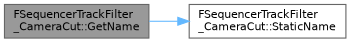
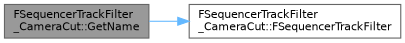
  digraph {
    rankdir=LR
    node [fontname=Helvetica fontsize=10 shape=box style=filled]
    n1 [color=gray40 fillcolor=grey60 fontcolor=black height=0.2 label="FSequencerTrackFilter\l_CameraCut::GetName" width=0.4]
-   n2 [color=grey40 fillcolor=white height=0.2 label="FSequencerTrackFilter\l_CameraCut::StaticName" width=0.4]
+   n2 [color=grey40 fillcolor=white height=0.2 label="FSequencerTrackFilter\l_CameraCut::FSequencerTrackFilter" width=0.4]
    n1 -> n2 [color=steelblue1 fontname=Helvetica fontsize=10 labelfontname=Helvetica labelfontsize=10 style=solid]
  }
